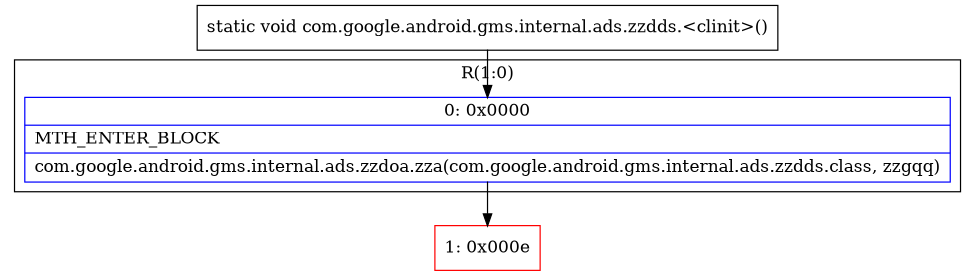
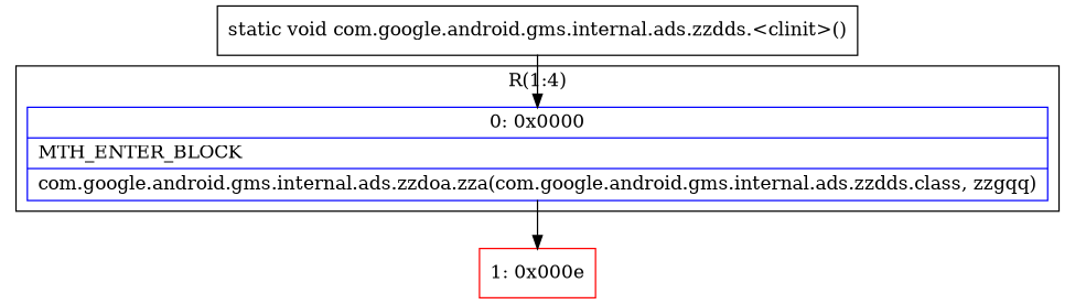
  digraph {
    node [shape=record]
    n1 [color=blue label="{0\:\ 0x0000|MTH_ENTER_BLOCK\l|com.google.android.gms.internal.ads.zzdoa.zza(com.google.android.gms.internal.ads.zzdds.class, zzgqq)\l}"]
    n2 [color=red label="{1\:\ 0x000e}"]
    n3 [label="{static void com.google.android.gms.internal.ads.zzdds.\<clinit\>() }"]
    subgraph cluster_1 {
-     label="R(1:0)"
+     label="R(1:4)"
      n1
    }
    n1 -> n2
    n3 -> n1
  }
